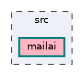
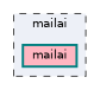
  digraph {
    compound=true
    rankdir=LR
    n1 [color=teal fillcolor=lightpink fontname=Helvetica fontsize=10 height=0.2 label=mailai shape=box style="filled,bold" width=0.4]
    subgraph cluster_1 {
      bgcolor="#edf0f7"
      fontname=Helvetica
      fontsize=10
-     label=src
+     label=mailai
      pencolor=grey25
      style="filled,dashed"
      n1
    }
  }
